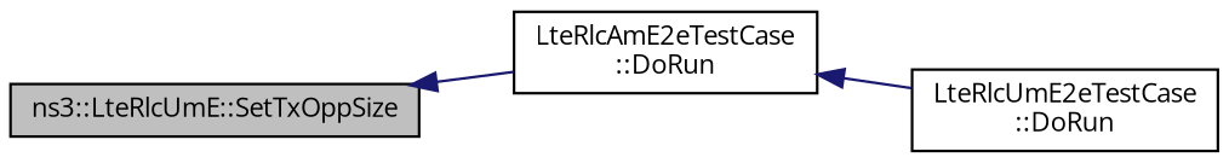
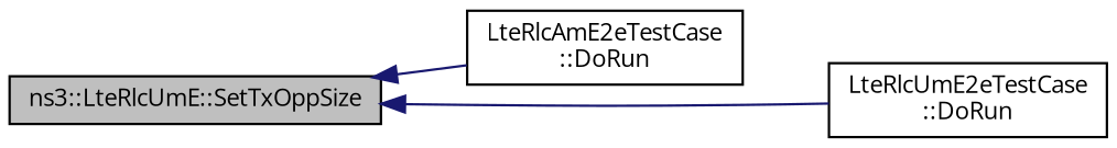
  digraph {
    fontname="Open Sans"
    rankdir=LR
    node [color=black fillcolor=white fontname="Open Sans" fontsize=10 shape=record style=filled]
    edge [color=midnightblue dir=back fontname="Open Sans" fontsize=10 labelfontname=Helvetica labelfontsize=10 style=solid]
    n1 [fillcolor=grey75 fontcolor=black height=0.2 label="ns3::LteRlcUmE::SetTxOppSize" width=0.4]
    n2 [height=0.2 label="LteRlcAmE2eTestCase\l::DoRun" width=0.4]
    n3 [height=0.2 label="LteRlcUmE2eTestCase\l::DoRun" width=0.4]
    n1 -> n2
-   n2 -> n3
+   n1 -> n3
  }
